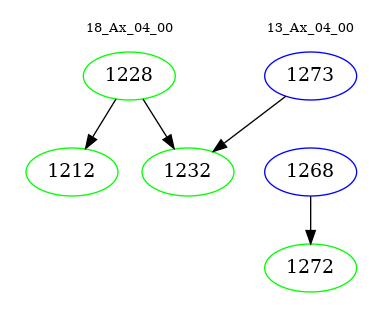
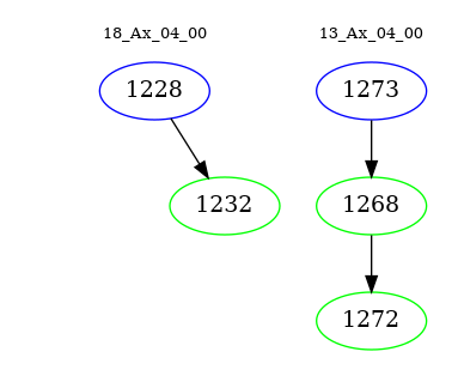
  digraph {
    fontname="DejaVu Serif"
    node [color=green fontname="DejaVu Serif"]
    edge [color=black fontname="DejaVu Serif"]
-   n1 [label=1228]
-   n2 [label=1212]
+   n1 [color=blue label=1228]
    n3 [label=1232]
    n4 [color=blue label=1273]
-   n5 [color=blue label=1268]
+   n5 [label=1268]
    n6 [label=1272]
    subgraph cluster_1 {
      color=white
      fontsize=10
      label="18_Ax_04_00"
      n1
-     n2
      n3
    }
    subgraph cluster_2 {
      color=white
      fontsize=10
      label="13_Ax_04_00"
      n4
      n5
      n6
    }
-   n1 -> n2
    n1 -> n3
-   n4 -> n3
+   n4 -> n5
    n5 -> n6
  }
